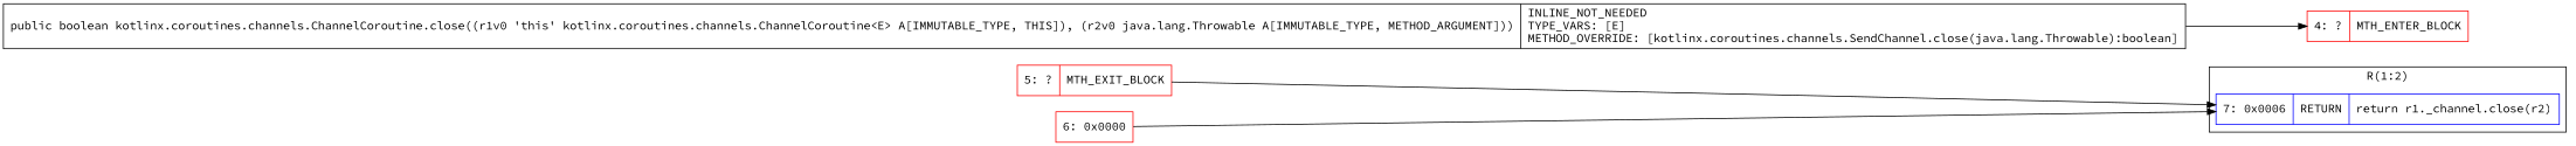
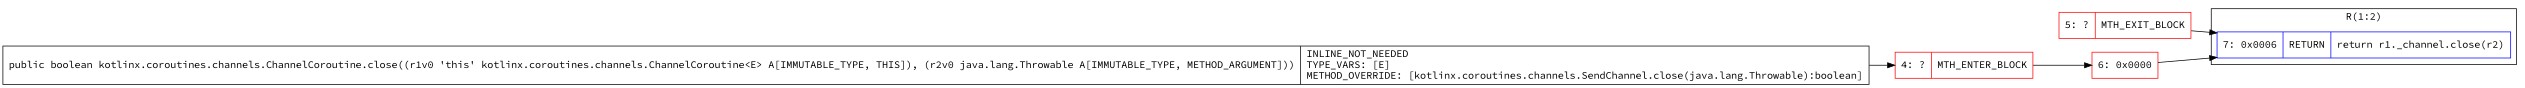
  digraph {
    fontname="Source Code Pro"
    rankdir=LR
    node [color=red fontname="Source Code Pro" shape=record]
    edge [fontname="Source Code Pro"]
    n1 [color=blue label="{7\:\ 0x0006|RETURN\l|return r1._channel.close(r2)\l}"]
    n2 [label="{5\:\ ?|MTH_EXIT_BLOCK\l}"]
    n3 [label="{4\:\ ?|MTH_ENTER_BLOCK\l}"]
    n4 [label="{6\:\ 0x0000}"]
    n5 [label="{public boolean kotlinx.coroutines.channels.ChannelCoroutine.close((r1v0 'this' kotlinx.coroutines.channels.ChannelCoroutine\<E\> A[IMMUTABLE_TYPE, THIS]), (r2v0 java.lang.Throwable A[IMMUTABLE_TYPE, METHOD_ARGUMENT]))  | INLINE_NOT_NEEDED\lTYPE_VARS: [E]\lMETHOD_OVERRIDE: [kotlinx.coroutines.channels.SendChannel.close(java.lang.Throwable):boolean]\l}" color=""]
    subgraph cluster_1 {
      label="R(1:2)"
      n1
    }
    n2 -> n1
+   n3 -> n4
    n4 -> n1
    n5 -> n3
  }
